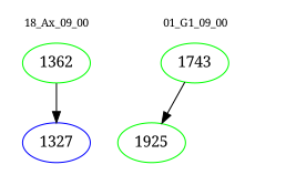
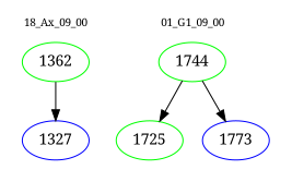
  digraph {
    fontname="Noto Serif"
    node [color=green fontname="Noto Serif"]
    edge [color=black fontname="Noto Serif"]
    n1 [label=1362]
    n2 [color=blue label=1327]
-   n3 [label=1743]
-   n4 [label=1925]
+   n3 [label=1744]
+   n4 [label=1725]
+   n5 [color=blue label=1773]
    subgraph cluster_1 {
      color=white
      fontsize=10
      label="18_Ax_09_00"
      n1
      n2
    }
    subgraph cluster_2 {
      color=white
      fontsize=10
      label="01_G1_09_00"
      n3
      n4
+     n5
    }
    n1 -> n2
    n3 -> n4
+   n3 -> n5
  }
